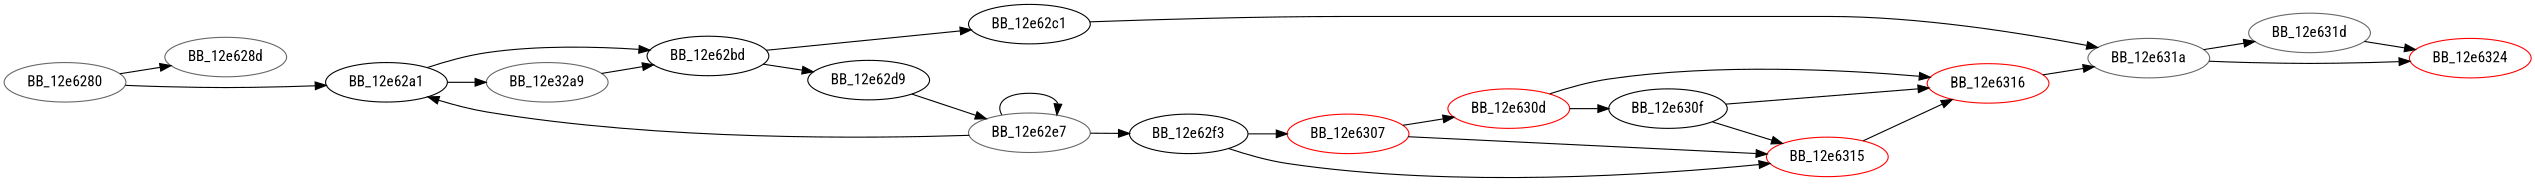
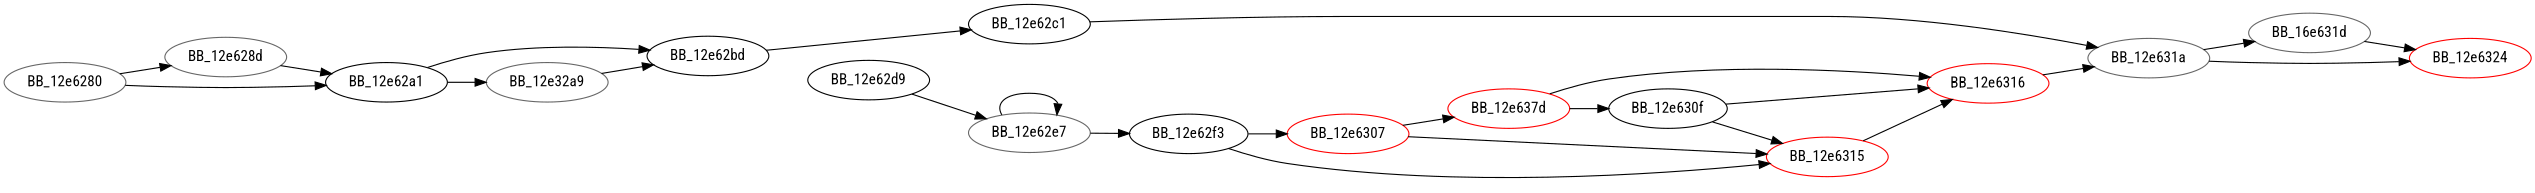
  digraph {
    fontname="Roboto Condensed"
    rankdir=LR
    node [color=gray40 fontname="Roboto Condensed"]
    edge [fontname="Roboto Condensed"]
    BB_12e6280
    BB_12e628d
    BB_12e62a1 [color=black]
    n4 [label=BB_12e32a9]
    BB_12e62bd [color=black]
    BB_12e62c1 [color=black]
    BB_12e62d9 [color=black]
    BB_12e631a
    BB_12e62e7
-   BB_12e631d
+   BB_12e631d [label=BB_16e631d]
    BB_12e6324 [color=red]
    BB_12e62f3 [color=black]
    BB_12e6307 [color=red]
    BB_12e6315 [color=red]
-   BB_12e630d [color=red]
+   BB_12e630d [color=red label=BB_12e637d]
    BB_12e6316 [color=red]
    BB_12e630f [color=black]
    BB_12e6280 -> BB_12e628d
    BB_12e6280 -> BB_12e62a1
-   BB_12e62e7 -> BB_12e62a1
+   BB_12e628d -> BB_12e62a1
    BB_12e62a1 -> n4
    BB_12e62a1 -> BB_12e62bd
    n4 -> BB_12e62bd
    BB_12e62bd -> BB_12e62c1
-   BB_12e62bd -> BB_12e62d9
    BB_12e62c1 -> BB_12e631a
    BB_12e62d9 -> BB_12e62e7
    BB_12e631a -> BB_12e631d
    BB_12e631a -> BB_12e6324
    BB_12e62e7 -> BB_12e62e7
    BB_12e62e7 -> BB_12e62f3
    BB_12e631d -> BB_12e6324
    BB_12e62f3 -> BB_12e6307
    BB_12e62f3 -> BB_12e6315
    BB_12e6307 -> BB_12e6315
    BB_12e6307 -> BB_12e630d
    BB_12e6315 -> BB_12e6316
    BB_12e630d -> BB_12e6316
    BB_12e630d -> BB_12e630f
    BB_12e6316 -> BB_12e631a
    BB_12e630f -> BB_12e6315
    BB_12e630f -> BB_12e6316
  }
